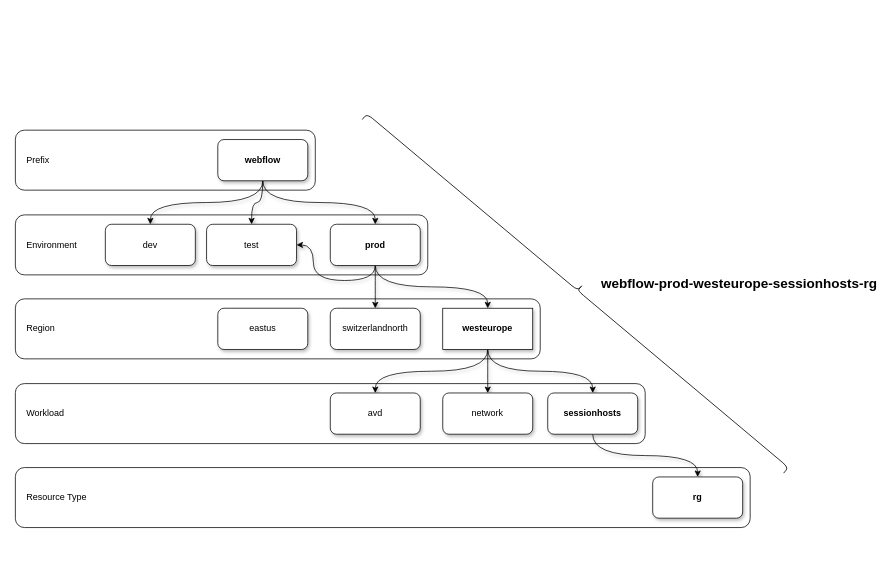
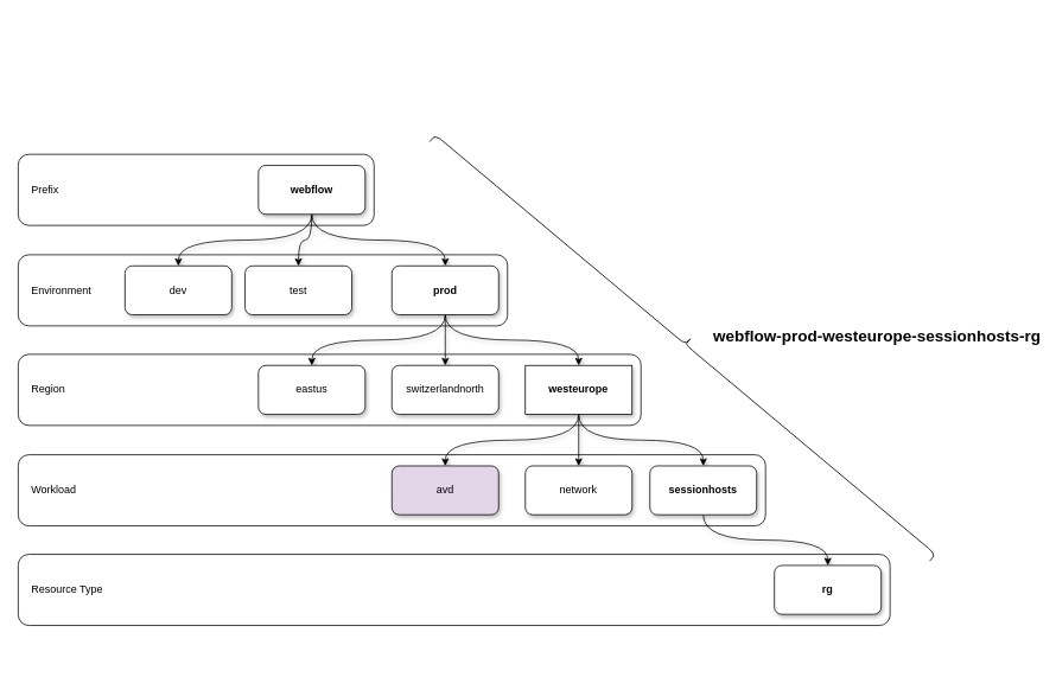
  <mxCell id="0" />
  <mxCell id="1" parent="0" />
  <mxCell id="2" value="Prefix" style="rounded=1;whiteSpace=wrap;html=1;align=left;spacing=15;" vertex="1" parent="1"><mxGeometry x="20" y="173" width="400" height="80" as="geometry" /></mxCell>
  <mxCell id="3" value="Environment" style="rounded=1;whiteSpace=wrap;html=1;strokeColor=default;align=left;verticalAlign=middle;spacing=15;fontFamily=Helvetica;fontSize=12;fontColor=default;fillColor=default;" vertex="1" parent="1"><mxGeometry x="20" y="286" width="550" height="80" as="geometry" /></mxCell>
  <mxCell id="4" value="Region" style="rounded=1;whiteSpace=wrap;html=1;strokeColor=default;align=left;verticalAlign=middle;spacing=15;fontFamily=Helvetica;fontSize=12;fontColor=default;fillColor=default;" vertex="1" parent="1"><mxGeometry x="20" y="398" width="700" height="80" as="geometry" /></mxCell>
  <mxCell id="5" value="Workload" style="rounded=1;whiteSpace=wrap;html=1;strokeColor=default;align=left;verticalAlign=middle;spacing=15;fontFamily=Helvetica;fontSize=12;fontColor=default;fillColor=default;" vertex="1" parent="1"><mxGeometry x="20" y="511" width="840" height="80" as="geometry" /></mxCell>
  <mxCell id="6" value="Resource Type" style="rounded=1;whiteSpace=wrap;html=1;strokeColor=default;align=left;verticalAlign=middle;spacing=15;fontFamily=Helvetica;fontSize=12;fontColor=default;fillColor=default;" vertex="1" parent="1"><mxGeometry x="20" y="623" width="980" height="80" as="geometry" /></mxCell>
  <mxCell id="7" style="edgeStyle=orthogonalEdgeStyle;rounded=0;orthogonalLoop=1;jettySize=auto;html=1;curved=1;exitX=0.5;exitY=1;exitDx=0;exitDy=0;shadow=1;" edge="1" parent="1" source="10" target="16"><mxGeometry relative="1" as="geometry" /></mxCell>
  <mxCell id="8" style="edgeStyle=orthogonalEdgeStyle;rounded=0;orthogonalLoop=1;jettySize=auto;html=1;entryX=0.5;entryY=0;entryDx=0;entryDy=0;curved=1;shadow=1;" edge="1" parent="1" source="10" target="11"><mxGeometry relative="1" as="geometry" /></mxCell>
  <mxCell id="9" style="edgeStyle=orthogonalEdgeStyle;rounded=0;orthogonalLoop=1;jettySize=auto;html=1;entryX=0.5;entryY=0;entryDx=0;entryDy=0;exitX=0.5;exitY=1;exitDx=0;exitDy=0;curved=1;shadow=1;" edge="1" parent="1" source="10" target="15"><mxGeometry relative="1" as="geometry" /></mxCell>
  <mxCell id="10" value="webflow" style="rounded=1;whiteSpace=wrap;html=1;fontStyle=1;shadow=1;" vertex="1" parent="1"><mxGeometry x="290" y="185.5" width="120" height="55" as="geometry" /></mxCell>
  <mxCell id="11" value="test" style="rounded=1;whiteSpace=wrap;html=1;shadow=1;" vertex="1" parent="1"><mxGeometry x="275" y="298.5" width="120" height="55" as="geometry" /></mxCell>
- <mxCell id="12" style="edgeStyle=orthogonalEdgeStyle;rounded=0;orthogonalLoop=1;jettySize=auto;html=1;curved=1;exitX=0.5;exitY=1;exitDx=0;exitDy=0;shadow=1;" edge="1" parent="1" source="15" target="11"><mxGeometry relative="1" as="geometry" /></mxCell>
+ <mxCell id="12" style="edgeStyle=orthogonalEdgeStyle;rounded=0;orthogonalLoop=1;jettySize=auto;html=1;entryX=0.5;entryY=0;entryDx=0;entryDy=0;curved=1;exitX=0.5;exitY=1;exitDx=0;exitDy=0;shadow=1;" edge="1" parent="1" source="15" target="22"><mxGeometry relative="1" as="geometry" /></mxCell>
  <mxCell id="13" style="edgeStyle=orthogonalEdgeStyle;rounded=0;orthogonalLoop=1;jettySize=auto;html=1;entryX=0.5;entryY=0;entryDx=0;entryDy=0;curved=1;shadow=1;" edge="1" parent="1" source="15" target="21"><mxGeometry relative="1" as="geometry" /></mxCell>
  <mxCell id="14" style="edgeStyle=orthogonalEdgeStyle;rounded=0;orthogonalLoop=1;jettySize=auto;html=1;entryX=0.5;entryY=0;entryDx=0;entryDy=0;curved=1;exitX=0.5;exitY=1;exitDx=0;exitDy=0;shadow=1;" edge="1" parent="1" source="15" target="20"><mxGeometry relative="1" as="geometry" /></mxCell>
  <mxCell id="15" value="prod" style="rounded=1;whiteSpace=wrap;html=1;fontStyle=1;shadow=1;" vertex="1" parent="1"><mxGeometry x="440" y="298.5" width="120" height="55" as="geometry" /></mxCell>
  <mxCell id="16" value="dev" style="rounded=1;whiteSpace=wrap;html=1;shadow=1;" vertex="1" parent="1"><mxGeometry x="140" y="298.5" width="120" height="55" as="geometry" /></mxCell>
  <mxCell id="17" style="edgeStyle=orthogonalEdgeStyle;rounded=0;orthogonalLoop=1;jettySize=auto;html=1;entryX=0.5;entryY=0;entryDx=0;entryDy=0;curved=1;exitX=0.5;exitY=1;exitDx=0;exitDy=0;shadow=1;" edge="1" parent="1" source="20" target="23"><mxGeometry relative="1" as="geometry" /></mxCell>
  <mxCell id="18" style="edgeStyle=orthogonalEdgeStyle;rounded=0;orthogonalLoop=1;jettySize=auto;html=1;entryX=0.5;entryY=0;entryDx=0;entryDy=0;curved=1;shadow=1;" edge="1" parent="1" source="20" target="24"><mxGeometry relative="1" as="geometry" /></mxCell>
  <mxCell id="19" style="edgeStyle=orthogonalEdgeStyle;rounded=0;orthogonalLoop=1;jettySize=auto;html=1;entryX=0.5;entryY=0;entryDx=0;entryDy=0;curved=1;exitX=0.5;exitY=1;exitDx=0;exitDy=0;shadow=1;" edge="1" parent="1" source="20" target="26"><mxGeometry relative="1" as="geometry" /></mxCell>
  <mxCell id="20" value="westeurope" style="whiteSpace=wrap;html=1;fontStyle=1;shadow=1;rounded=0;" vertex="1" parent="1"><mxGeometry x="590" y="410.5" width="120" height="55" as="geometry" /></mxCell>
  <mxCell id="21" value="switzerlandnorth" style="rounded=1;whiteSpace=wrap;html=1;shadow=1;" vertex="1" parent="1"><mxGeometry x="440" y="410.5" width="120" height="55" as="geometry" /></mxCell>
  <mxCell id="22" value="eastus" style="rounded=1;whiteSpace=wrap;html=1;shadow=1;" vertex="1" parent="1"><mxGeometry x="290" y="410.5" width="120" height="55" as="geometry" /></mxCell>
- <mxCell id="23" value="avd" style="rounded=1;whiteSpace=wrap;html=1;fontStyle=0;shadow=1;" vertex="1" parent="1"><mxGeometry x="440" y="523.5" width="120" height="55" as="geometry" /></mxCell>
+ <mxCell id="23" value="avd" style="rounded=1;whiteSpace=wrap;html=1;fontStyle=0;shadow=1;fillColor=#e1d5e7;" vertex="1" parent="1"><mxGeometry x="440" y="523.5" width="120" height="55" as="geometry" /></mxCell>
  <mxCell id="24" value="network" style="rounded=1;whiteSpace=wrap;html=1;fontStyle=0;shadow=1;" vertex="1" parent="1"><mxGeometry x="590" y="523.5" width="120" height="55" as="geometry" /></mxCell>
  <mxCell id="25" style="edgeStyle=orthogonalEdgeStyle;rounded=0;orthogonalLoop=1;jettySize=auto;html=1;entryX=0.5;entryY=0;entryDx=0;entryDy=0;curved=1;exitX=0.5;exitY=1;exitDx=0;exitDy=0;shadow=1;" edge="1" parent="1" source="26" target="27"><mxGeometry relative="1" as="geometry" /></mxCell>
  <mxCell id="26" value="sessionhosts" style="rounded=1;whiteSpace=wrap;html=1;fontStyle=1;shadow=1;" vertex="1" parent="1"><mxGeometry x="730" y="523.5" width="120" height="55" as="geometry" /></mxCell>
  <mxCell id="27" value="rg" style="rounded=1;whiteSpace=wrap;html=1;fontStyle=1;shadow=1;" vertex="1" parent="1"><mxGeometry x="870" y="635.5" width="120" height="55" as="geometry" /></mxCell>
  <mxCell id="28" value="" style="shape=curlyBracket;whiteSpace=wrap;html=1;rounded=1;flipH=1;labelPosition=right;verticalLabelPosition=middle;align=left;verticalAlign=middle;rotation=-50;" vertex="1" parent="1"><mxGeometry x="760" y="20.11" width="20" height="733.73" as="geometry" /></mxCell>
  <mxCell id="29" value="webflow-prod-westeurope-sessionhosts-rg" style="text;html=1;align=center;verticalAlign=middle;resizable=0;points=[];autosize=1;strokeColor=none;fillColor=none;fontSize=18;fontStyle=1" vertex="1" parent="1"><mxGeometry x="805" y="358" width="360" height="40" as="geometry" /></mxCell>
